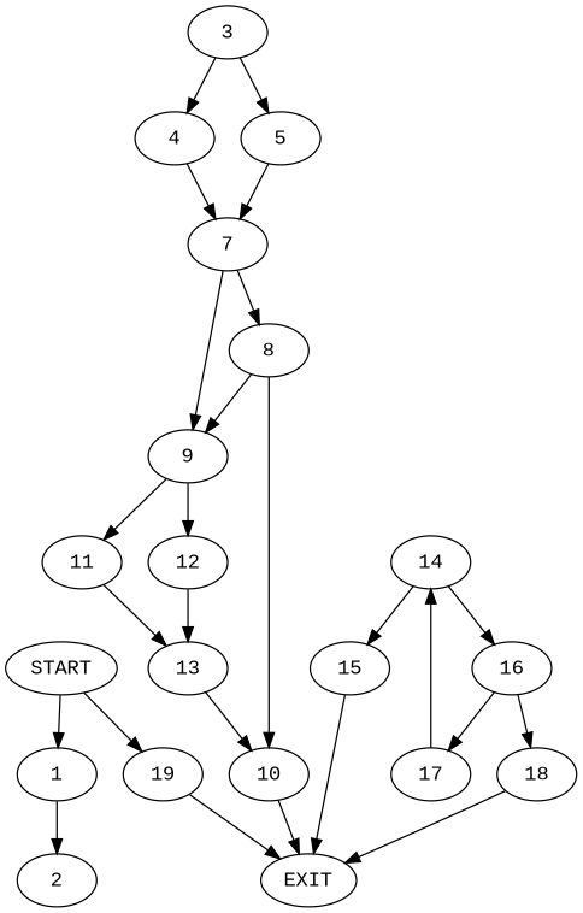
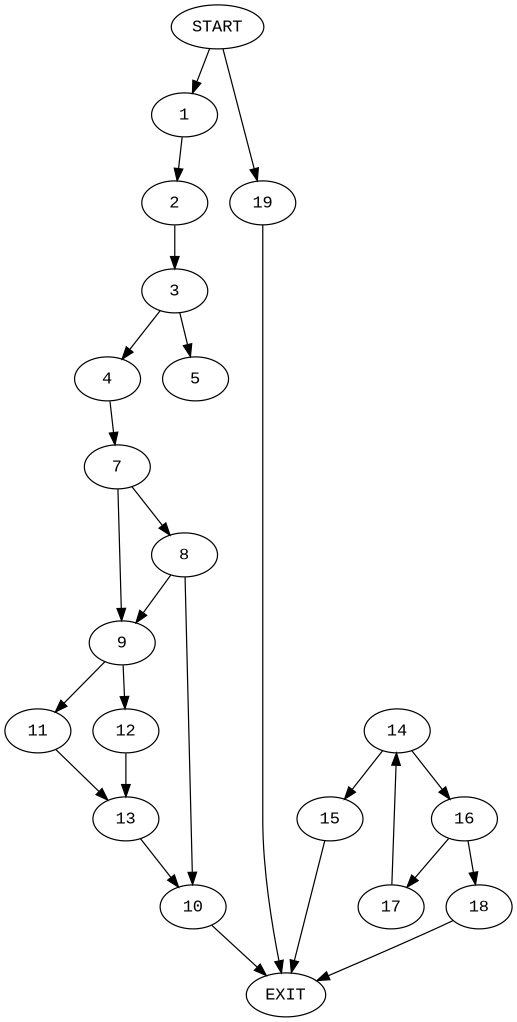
  digraph {
    fontname="Liberation Mono"
    node [fontname="Liberation Mono"]
    edge [fontname="Liberation Mono"]
    n1 [label=START]
    1
    19
    2
    n5 [label=EXIT]
    3
    4
    5
    7
    8
    9
    10
    11
    12
    13
    14
    15
    16
    17
    18
    n1 -> 1
    n1 -> 19
    1 -> 2
    19 -> n5
+   2 -> 3
    3 -> 4
    3 -> 5
    4 -> 7
-   5 -> 7
    7 -> 8
    7 -> 9
    8 -> 9
    8 -> 10
    9 -> 11
    9 -> 12
    10 -> n5
    11 -> 13
    12 -> 13
    13 -> 10
    14 -> 15
    14 -> 16
    15 -> n5
    16 -> 17
    16 -> 18
    17 -> 14
    18 -> n5
  }
